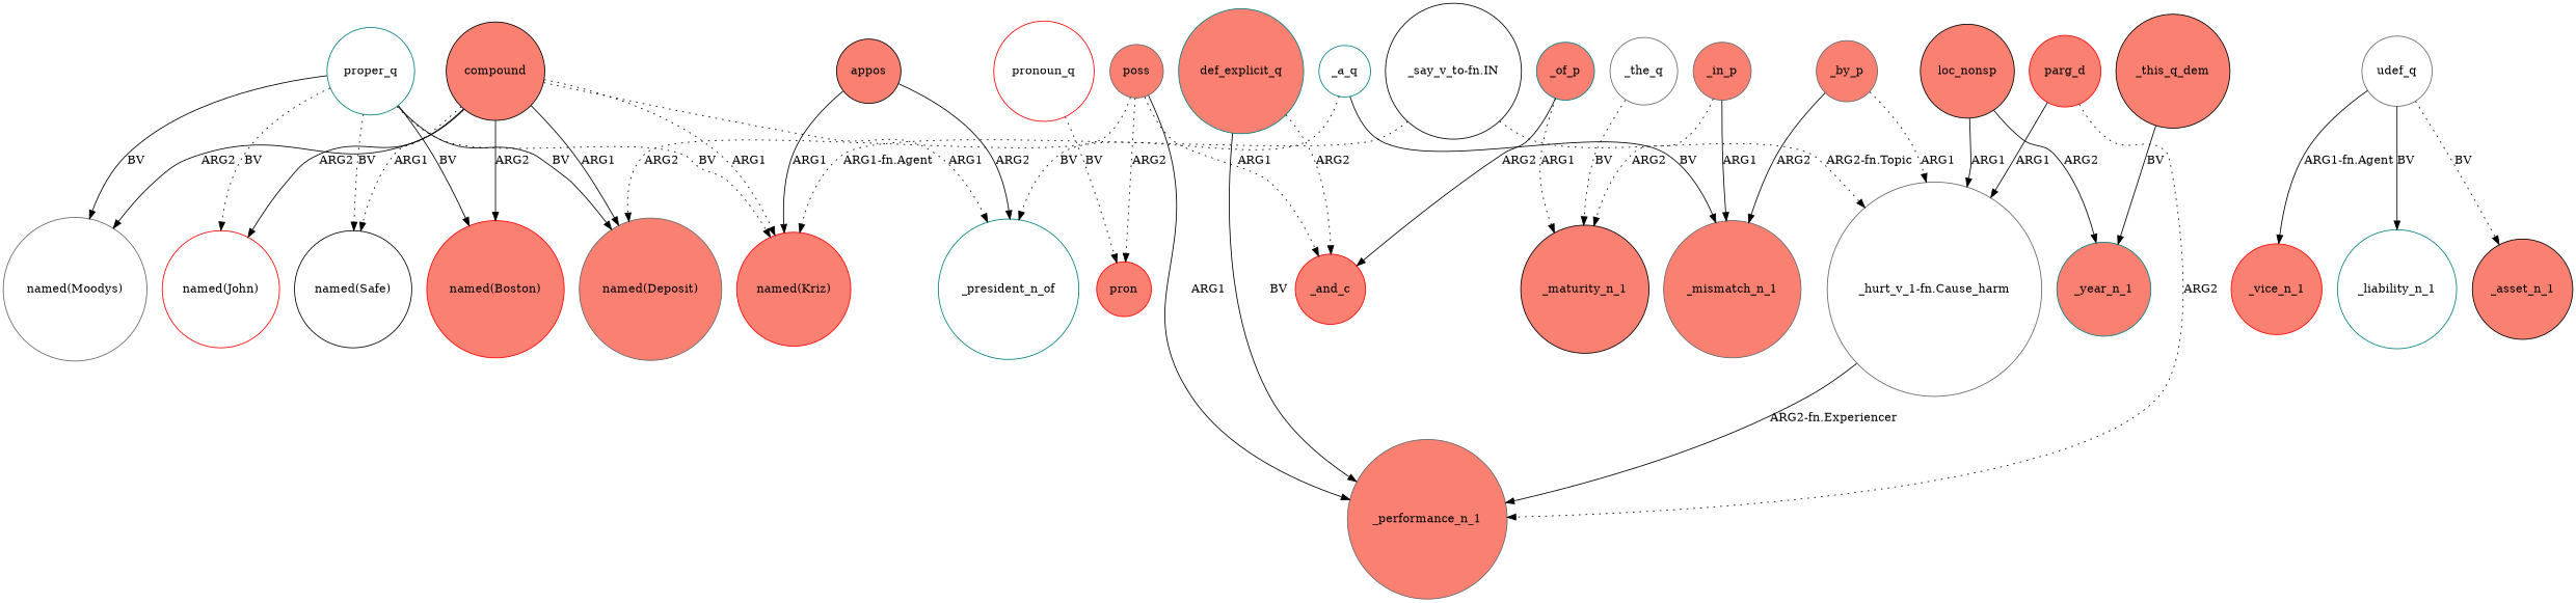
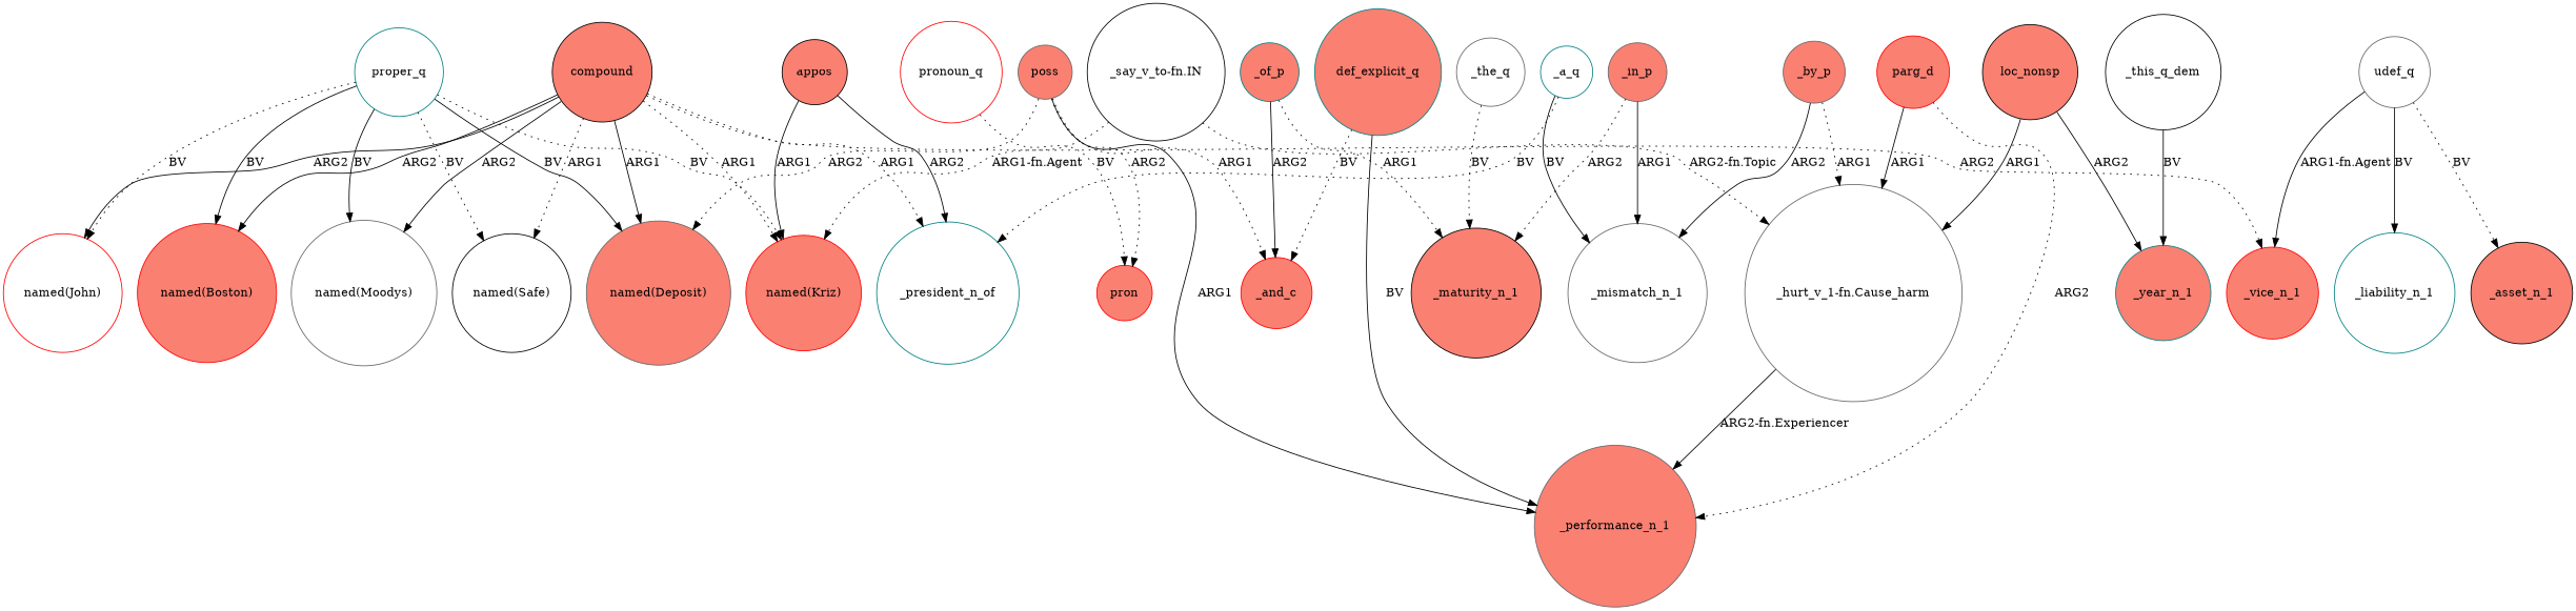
  digraph {
    node [color=gray40 fillcolor=salmon shape=circle style=filled]
    edge [style=solid]
    compound [color=black]
    "named(John)" [color=red fillcolor=white]
    "named(Moodys)" [fillcolor=white]
    _vice_n_1 [color=red]
    "named(Safe)" [color=black fillcolor=white]
    "named(Deposit)"
    "named(Boston)" [color=red]
    "named(Kriz)" [color=red]
    _president_n_of [color=teal fillcolor=white]
    poss
    pron [color=red]
    _and_c [color=red]
    _performance_n_1
    proper_q [color=teal fillcolor=white]
    udef_q [fillcolor=white]
    _liability_n_1 [color=teal fillcolor=white]
    _asset_n_1 [color=black]
    _in_p
-   _mismatch_n_1
+   _mismatch_n_1 [fillcolor=white]
    _maturity_n_1 [color=black]
    _of_p [color=teal]
    def_explicit_q [color=teal]
    parg_d [color=red]
    "_hurt_v_1-fn.Cause_harm" [fillcolor=white]
    _a_q [color=teal fillcolor=white]
    "_say_v_to-fn.IN" [color=black fillcolor=white]
    appos [color=black]
    pronoun_q [color=red fillcolor=white]
    _the_q [fillcolor=white]
    loc_nonsp [color=black]
    _year_n_1 [color=teal]
    _by_p
-   _this_q_dem [color=black]
+   _this_q_dem [color=black fillcolor=white]
    compound -> "named(John)" [label=ARG2]
    compound -> "named(Moodys)" [label=ARG2]
+   compound -> _vice_n_1 [label=ARG2 style=dotted]
    compound -> "named(Safe)" [label=ARG1 style=dotted]
    compound -> "named(Deposit)" [label=ARG1]
    compound -> "named(Boston)" [label=ARG2]
    compound -> "named(Kriz)" [label=ARG1 style=dotted]
    compound -> _president_n_of [label=ARG1 style=dotted]
    poss -> "named(Deposit)" [label=ARG2 style=dotted]
    poss -> pron [label=ARG2 style=dotted]
    poss -> _and_c [label=ARG1 style=dotted]
    poss -> _performance_n_1 [label=ARG1]
    proper_q -> "named(John)" [label=BV style=dotted]
    proper_q -> "named(Moodys)" [label=BV]
    proper_q -> "named(Safe)" [label=BV style=dotted]
    proper_q -> "named(Deposit)" [label=BV]
    proper_q -> "named(Boston)" [label=BV]
    proper_q -> "named(Kriz)" [label=BV style=dotted]
    udef_q -> _vice_n_1 [label="ARG1-fn.Agent"]
    udef_q -> _liability_n_1 [label=BV]
    udef_q -> _asset_n_1 [label=BV style=dotted]
    _in_p -> _mismatch_n_1 [label=ARG1]
    _in_p -> _maturity_n_1 [label=ARG2 style=dotted]
    _of_p -> _and_c [label=ARG2]
    _of_p -> _maturity_n_1 [label=ARG1 style=dotted]
-   def_explicit_q -> _and_c [label=ARG2 style=dotted]
+   def_explicit_q -> _and_c [label=BV style=dotted]
    def_explicit_q -> _performance_n_1 [label=BV]
    parg_d -> _performance_n_1 [label=ARG2 style=dotted]
    parg_d -> "_hurt_v_1-fn.Cause_harm" [label=ARG1]
    "_hurt_v_1-fn.Cause_harm" -> _performance_n_1 [label="ARG2-fn.Experiencer"]
    _a_q -> _president_n_of [label=BV style=dotted]
    _a_q -> _mismatch_n_1 [label=BV]
    "_say_v_to-fn.IN" -> "named(Kriz)" [label="ARG1-fn.Agent" style=dotted]
    "_say_v_to-fn.IN" -> "_hurt_v_1-fn.Cause_harm" [label="ARG2-fn.Topic" style=dotted]
    appos -> "named(Kriz)" [label=ARG1]
    appos -> _president_n_of [label=ARG2]
    pronoun_q -> pron [label=BV style=dotted]
    _the_q -> _maturity_n_1 [label=BV style=dotted]
    loc_nonsp -> "_hurt_v_1-fn.Cause_harm" [label=ARG1]
    loc_nonsp -> _year_n_1 [label=ARG2]
    _by_p -> _mismatch_n_1 [label=ARG2]
    _by_p -> "_hurt_v_1-fn.Cause_harm" [label=ARG1 style=dotted]
    _this_q_dem -> _year_n_1 [label=BV]
  }
